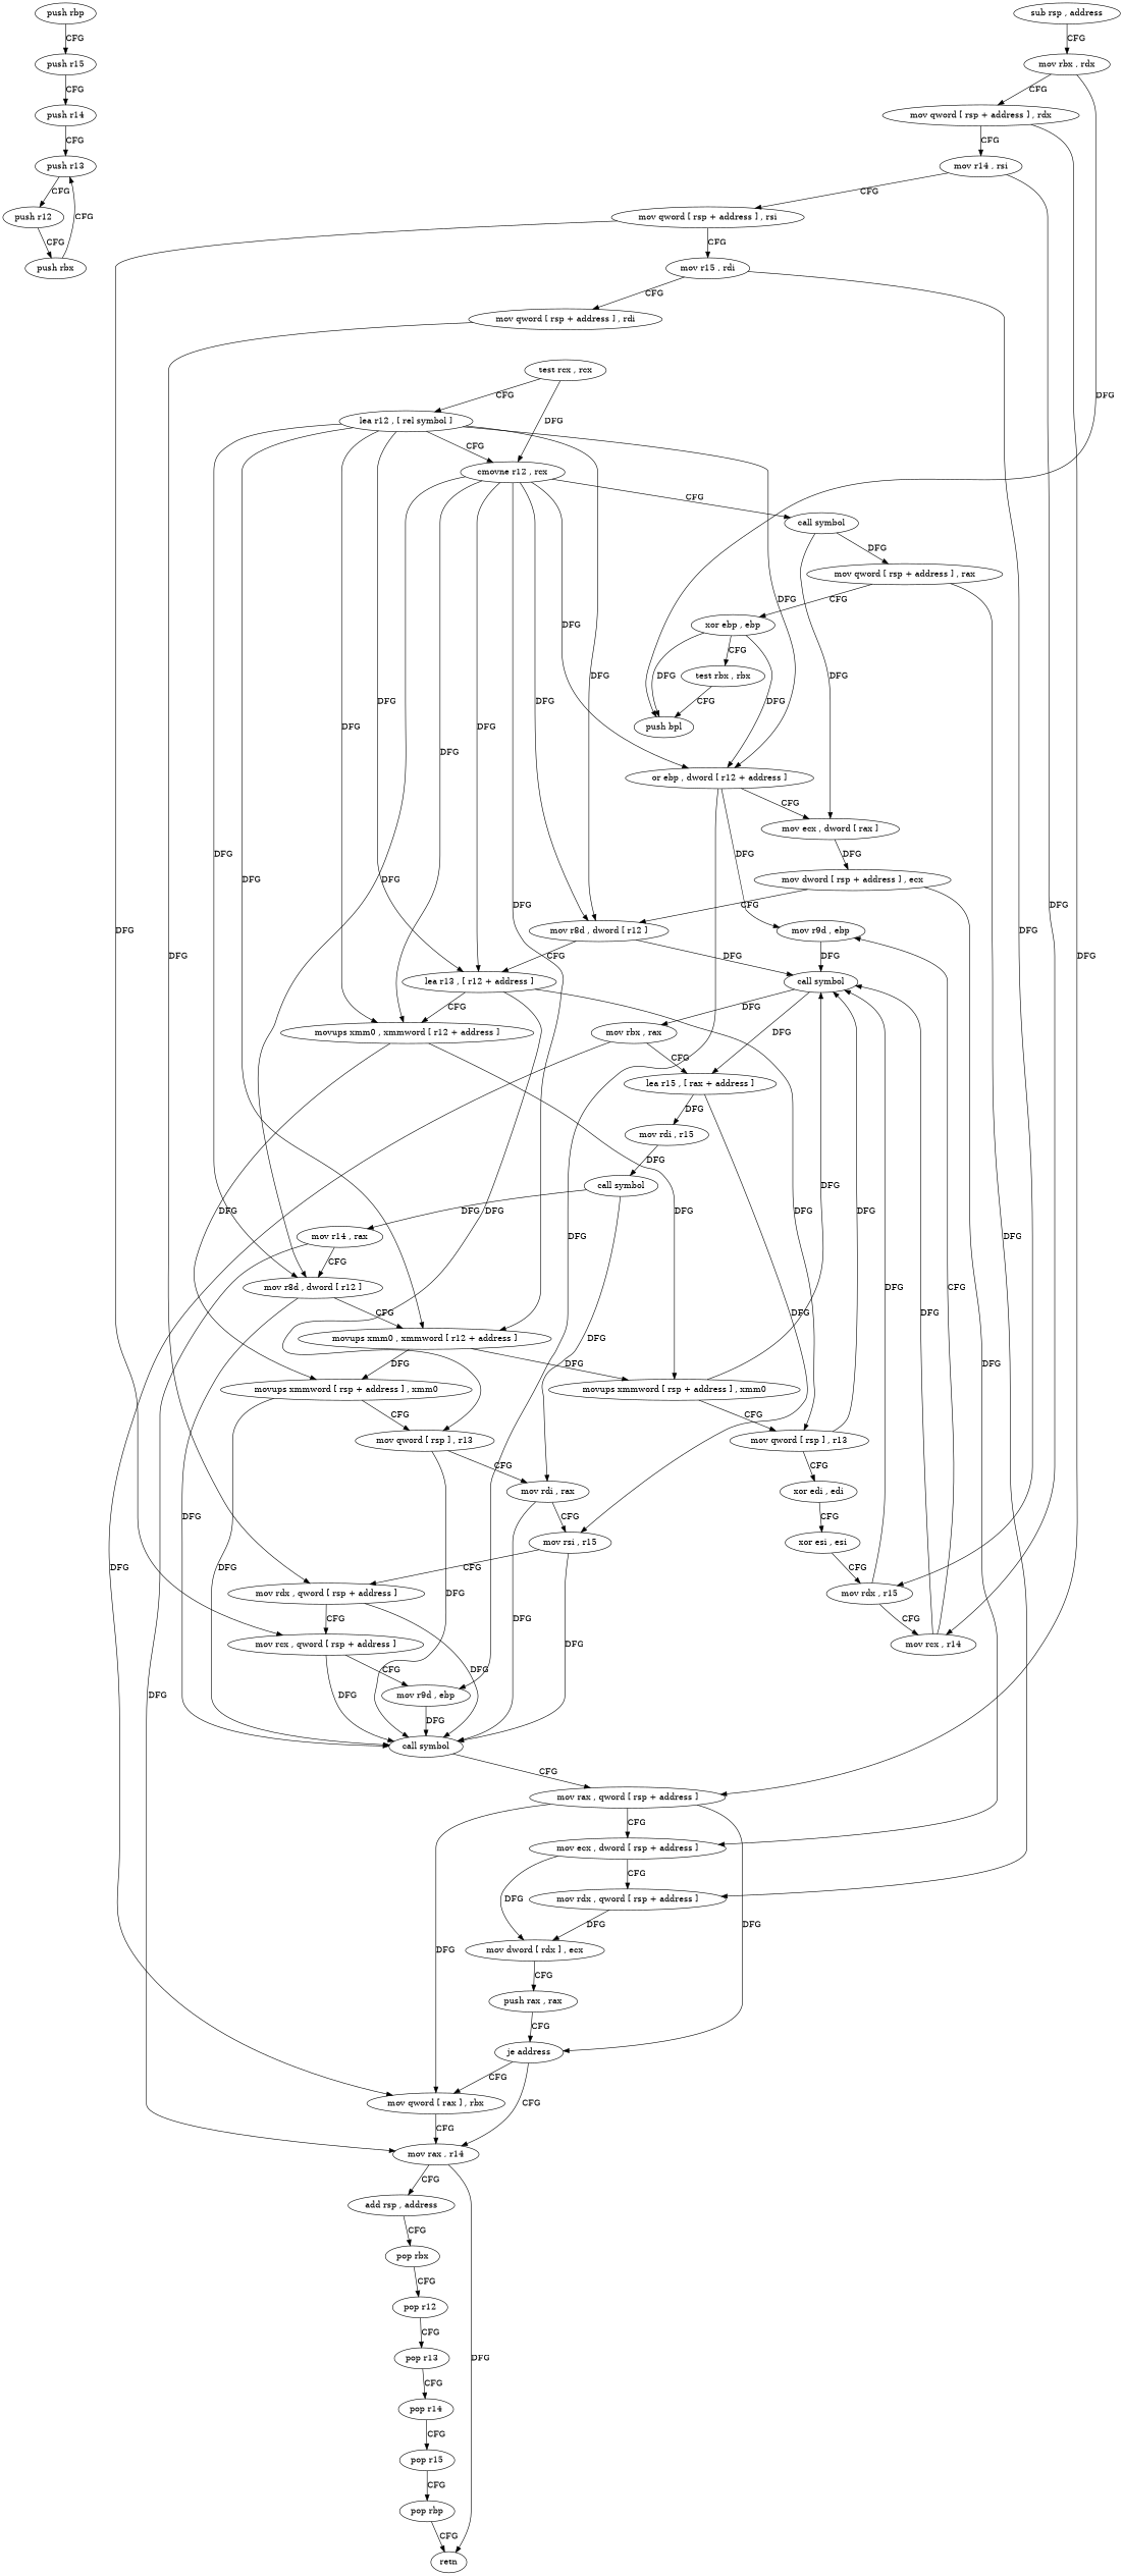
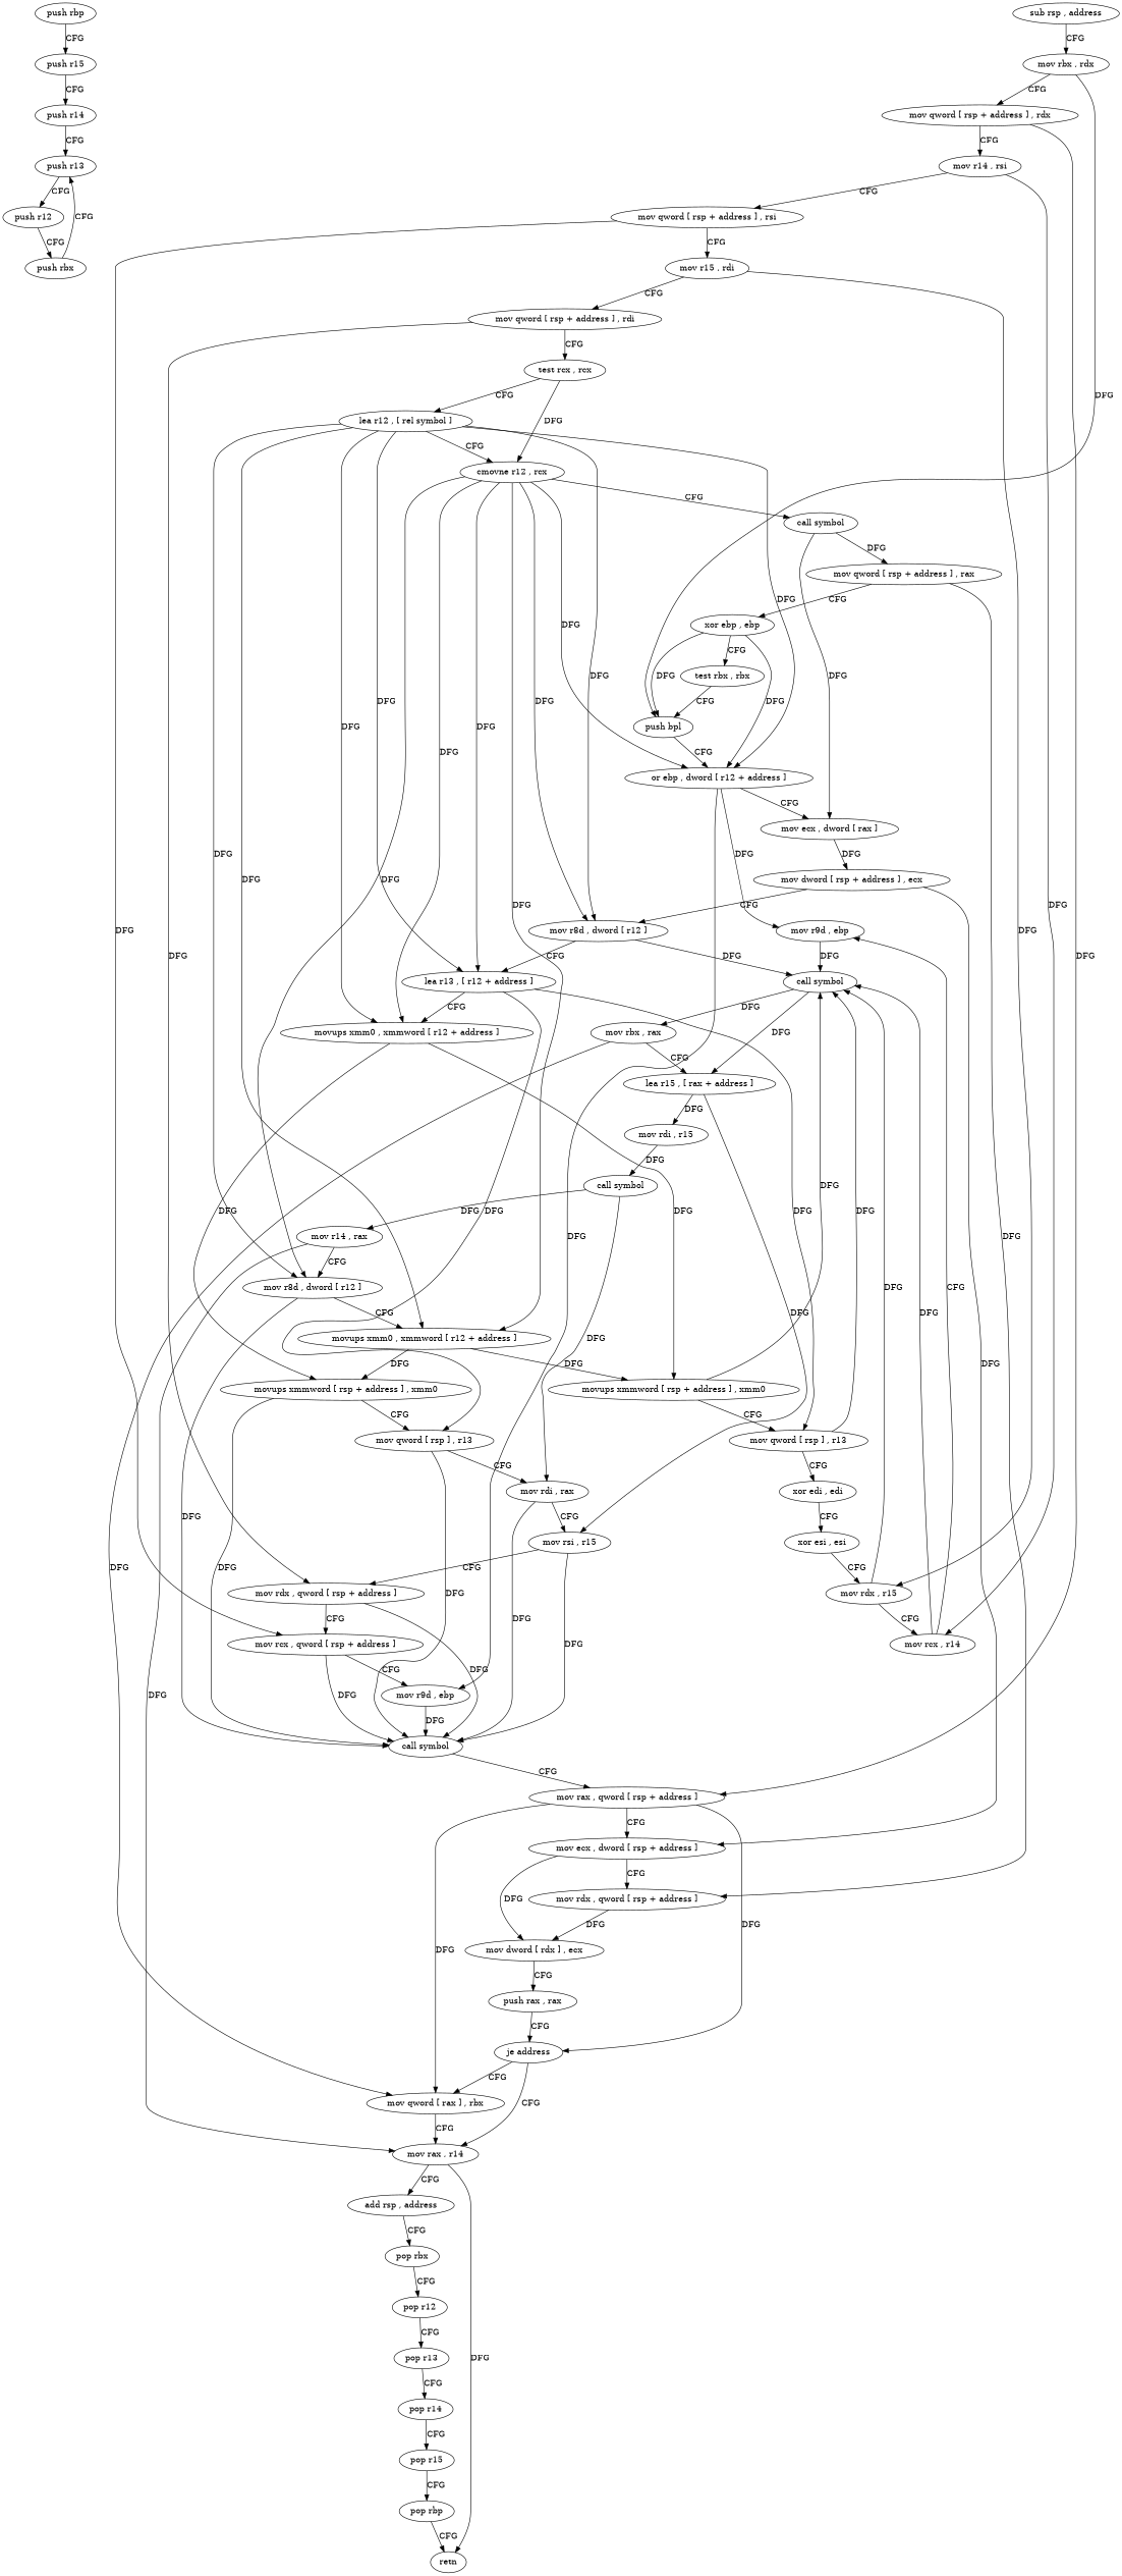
  digraph {
    n1 [label="push rbp"]
    n2 [label="push r15"]
    n3 [label="push r14"]
    n4 [label="push r13"]
    n5 [label="push r12"]
    n6 [label="push rbx"]
    n7 [label="sub rsp , address"]
    n8 [label="mov rbx , rdx"]
    n9 [label="mov qword [ rsp + address ] , rdx"]
    n10 [label="push bpl"]
    n11 [label="mov r14 , rsi"]
    n12 [label="mov rax , qword [ rsp + address ]"]
    n13 [label="or ebp , dword [ r12 + address ]"]
    n14 [label="mov qword [ rsp + address ] , rsi"]
    n15 [label="mov rcx , r14"]
    n16 [label="mov ecx , dword [ rsp + address ]"]
    n17 [label="mov qword [ rax ] , rbx"]
    n18 [label="je address"]
    n19 [label="mov r15 , rdi"]
    n20 [label="mov rcx , qword [ rsp + address ]"]
    n21 [label="mov r9d , ebp"]
    n22 [label="call symbol"]
    n23 [label="mov qword [ rsp + address ] , rdi"]
    n24 [label="mov rdx , r15"]
    n25 [label="mov r9d , ebp"]
    n26 [label="call symbol"]
    n27 [label="test rcx , rcx"]
    n28 [label="mov rdx , qword [ rsp + address ]"]
    n29 [label="lea r12 , [ rel symbol ]"]
    n30 [label="cmovne r12 , rcx"]
    n31 [label="mov r8d , dword [ r12 ]"]
    n32 [label="lea r13 , [ r12 + address ]"]
    n33 [label="movups xmm0 , xmmword [ r12 + address ]"]
    n34 [label="mov r8d , dword [ r12 ]"]
    n35 [label="movups xmm0 , xmmword [ r12 + address ]"]
    n36 [label="call symbol"]
    n37 [label="mov ecx , dword [ rax ]"]
    n38 [label="mov qword [ rsp ] , r13"]
    n39 [label="mov qword [ rsp ] , r13"]
    n40 [label="movups xmmword [ rsp + address ] , xmm0"]
    n41 [label="movups xmmword [ rsp + address ] , xmm0"]
    n42 [label="mov qword [ rsp + address ] , rax"]
    n43 [label="xor ebp , ebp"]
    n44 [label="mov rdx , qword [ rsp + address ]"]
    n45 [label="mov dword [ rsp + address ] , ecx"]
    n46 [label="test rbx , rbx"]
    n47 [label="mov dword [ rdx ] , ecx"]
    n48 [label="mov rbx , rax"]
    n49 [label="lea r15 , [ rax + address ]"]
    n50 [label="xor edi , edi"]
    n51 [label="mov rdi , rax"]
    n52 [label="xor esi , esi"]
    n53 [label="mov rdi , r15"]
    n54 [label="mov rsi , r15"]
    n55 [label="mov rax , r14"]
    n56 [label="call symbol"]
    n57 [label="mov r14 , rax"]
    n58 [label="add rsp , address"]
    n59 [label=retn]
    n60 [label="push rax , rax"]
    n61 [label="pop rbx"]
    n62 [label="pop r12"]
    n63 [label="pop r13"]
    n64 [label="pop r14"]
    n65 [label="pop r15"]
    n66 [label="pop rbp"]
    n1 -> n2 [label=CFG]
    n2 -> n3 [label=CFG]
    n3 -> n4 [label=CFG]
    n4 -> n5 [label=CFG]
    n5 -> n6 [label=CFG]
    n6 -> n4 [label=CFG]
    n7 -> n8 [label=CFG]
    n8 -> n9 [label=CFG]
    n8 -> n10 [label=DFG]
    n9 -> n11 [label=CFG]
    n9 -> n12 [label=DFG]
+   n10 -> n13 [label=CFG]
    n11 -> n14 [label=CFG]
    n11 -> n15 [label=DFG]
    n12 -> n16 [label=CFG]
    n12 -> n17 [label=DFG]
    n12 -> n18 [label=DFG]
    n13 -> n21 [label=DFG]
    n13 -> n25 [label=DFG]
    n13 -> n37 [label=CFG]
    n14 -> n19 [label=CFG]
    n14 -> n20 [label=DFG]
    n15 -> n21 [label=CFG]
    n15 -> n22 [label=DFG]
    n16 -> n44 [label=CFG]
    n16 -> n47 [label=DFG]
    n17 -> n55 [label=CFG]
    n18 -> n17 [label=CFG]
    n18 -> n55 [label=CFG]
    n19 -> n23 [label=CFG]
    n19 -> n24 [label=DFG]
    n20 -> n25 [label=CFG]
    n20 -> n26 [label=DFG]
    n21 -> n22 [label=DFG]
    n22 -> n48 [label=DFG]
    n22 -> n49 [label=DFG]
+   n23 -> n27 [label=CFG]
    n23 -> n28 [label=DFG]
    n24 -> n15 [label=CFG]
    n24 -> n22 [label=DFG]
    n25 -> n26 [label=DFG]
    n26 -> n12 [label=CFG]
    n27 -> n29 [label=CFG]
    n27 -> n30 [label=DFG]
    n28 -> n20 [label=CFG]
    n28 -> n26 [label=DFG]
    n29 -> n13 [label=DFG]
    n29 -> n30 [label=CFG]
    n29 -> n31 [label=DFG]
    n29 -> n32 [label=DFG]
    n29 -> n33 [label=DFG]
    n29 -> n34 [label=DFG]
    n29 -> n35 [label=DFG]
    n30 -> n13 [label=DFG]
    n30 -> n31 [label=DFG]
    n30 -> n32 [label=DFG]
    n30 -> n33 [label=DFG]
    n30 -> n34 [label=DFG]
    n30 -> n35 [label=DFG]
    n30 -> n36 [label=CFG]
    n31 -> n22 [label=DFG]
    n31 -> n32 [label=CFG]
    n32 -> n33 [label=CFG]
    n32 -> n38 [label=DFG]
    n32 -> n39 [label=DFG]
    n33 -> n40 [label=DFG]
    n33 -> n41 [label=DFG]
    n34 -> n26 [label=DFG]
    n34 -> n35 [label=CFG]
    n35 -> n40 [label=DFG]
    n35 -> n41 [label=DFG]
    n36 -> n37 [label=DFG]
    n36 -> n42 [label=DFG]
    n37 -> n45 [label=DFG]
    n38 -> n22 [label=DFG]
    n38 -> n50 [label=CFG]
    n39 -> n26 [label=DFG]
    n39 -> n51 [label=CFG]
    n40 -> n22 [label=DFG]
    n40 -> n38 [label=CFG]
    n41 -> n26 [label=DFG]
    n41 -> n39 [label=CFG]
    n42 -> n43 [label=CFG]
    n42 -> n44 [label=DFG]
    n43 -> n10 [label=DFG]
    n43 -> n13 [label=DFG]
    n43 -> n46 [label=CFG]
    n44 -> n47 [label=DFG]
    n45 -> n16 [label=DFG]
    n45 -> n31 [label=CFG]
    n46 -> n10 [label=CFG]
    n47 -> n60 [label=CFG]
    n48 -> n17 [label=DFG]
    n48 -> n49 [label=CFG]
    n49 -> n53 [label=DFG]
    n49 -> n54 [label=DFG]
    n50 -> n52 [label=CFG]
    n51 -> n26 [label=DFG]
    n51 -> n54 [label=CFG]
    n52 -> n24 [label=CFG]
    n53 -> n56 [label=DFG]
    n54 -> n26 [label=DFG]
    n54 -> n28 [label=CFG]
    n55 -> n58 [label=CFG]
    n55 -> n59 [label=DFG]
    n56 -> n51 [label=DFG]
    n56 -> n57 [label=DFG]
    n57 -> n34 [label=CFG]
    n57 -> n55 [label=DFG]
    n58 -> n61 [label=CFG]
    n60 -> n18 [label=CFG]
    n61 -> n62 [label=CFG]
    n62 -> n63 [label=CFG]
    n63 -> n64 [label=CFG]
    n64 -> n65 [label=CFG]
    n65 -> n66 [label=CFG]
    n66 -> n59 [label=CFG]
  }
